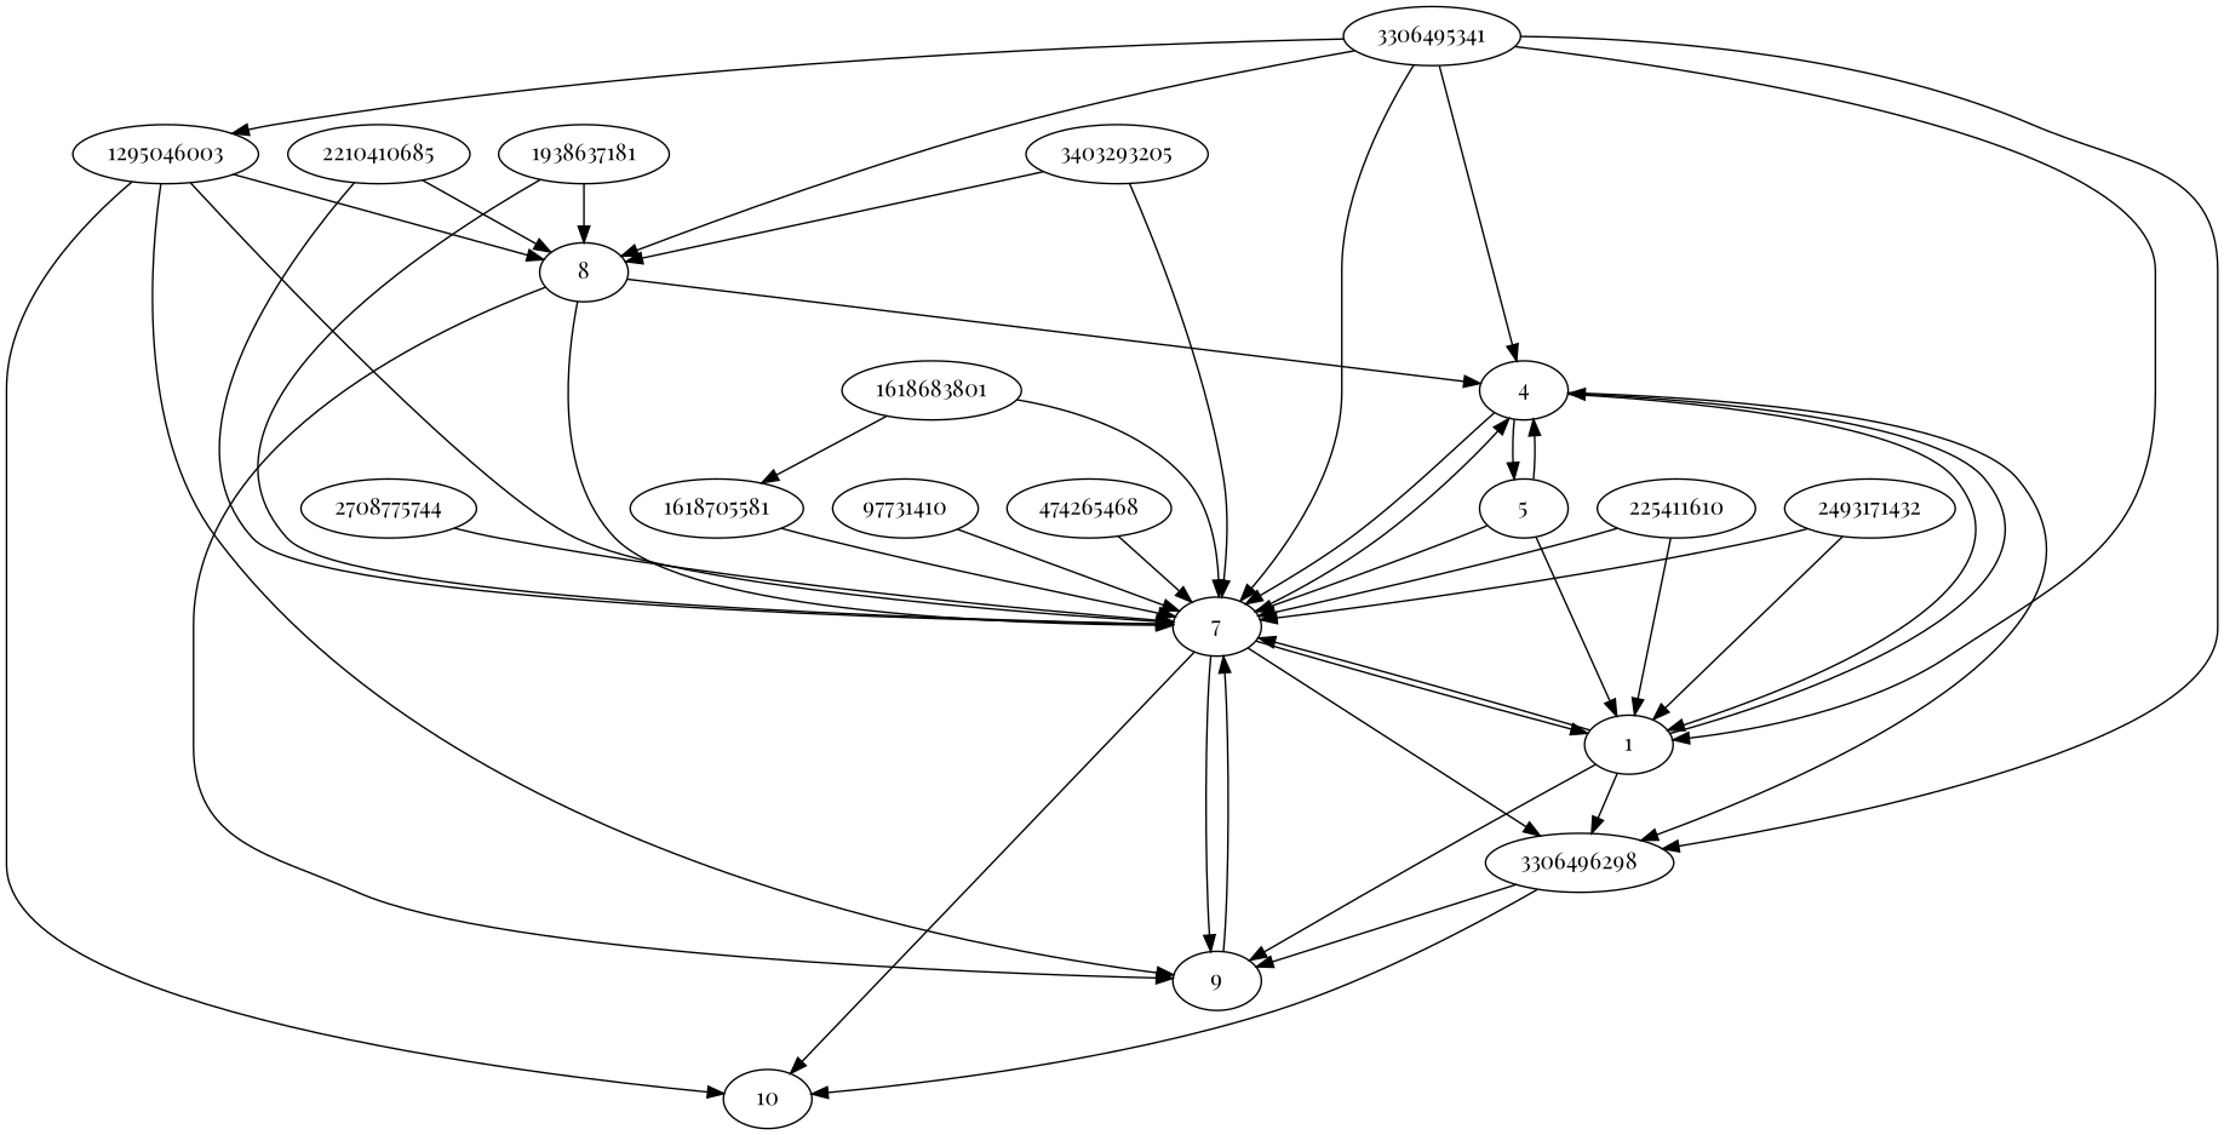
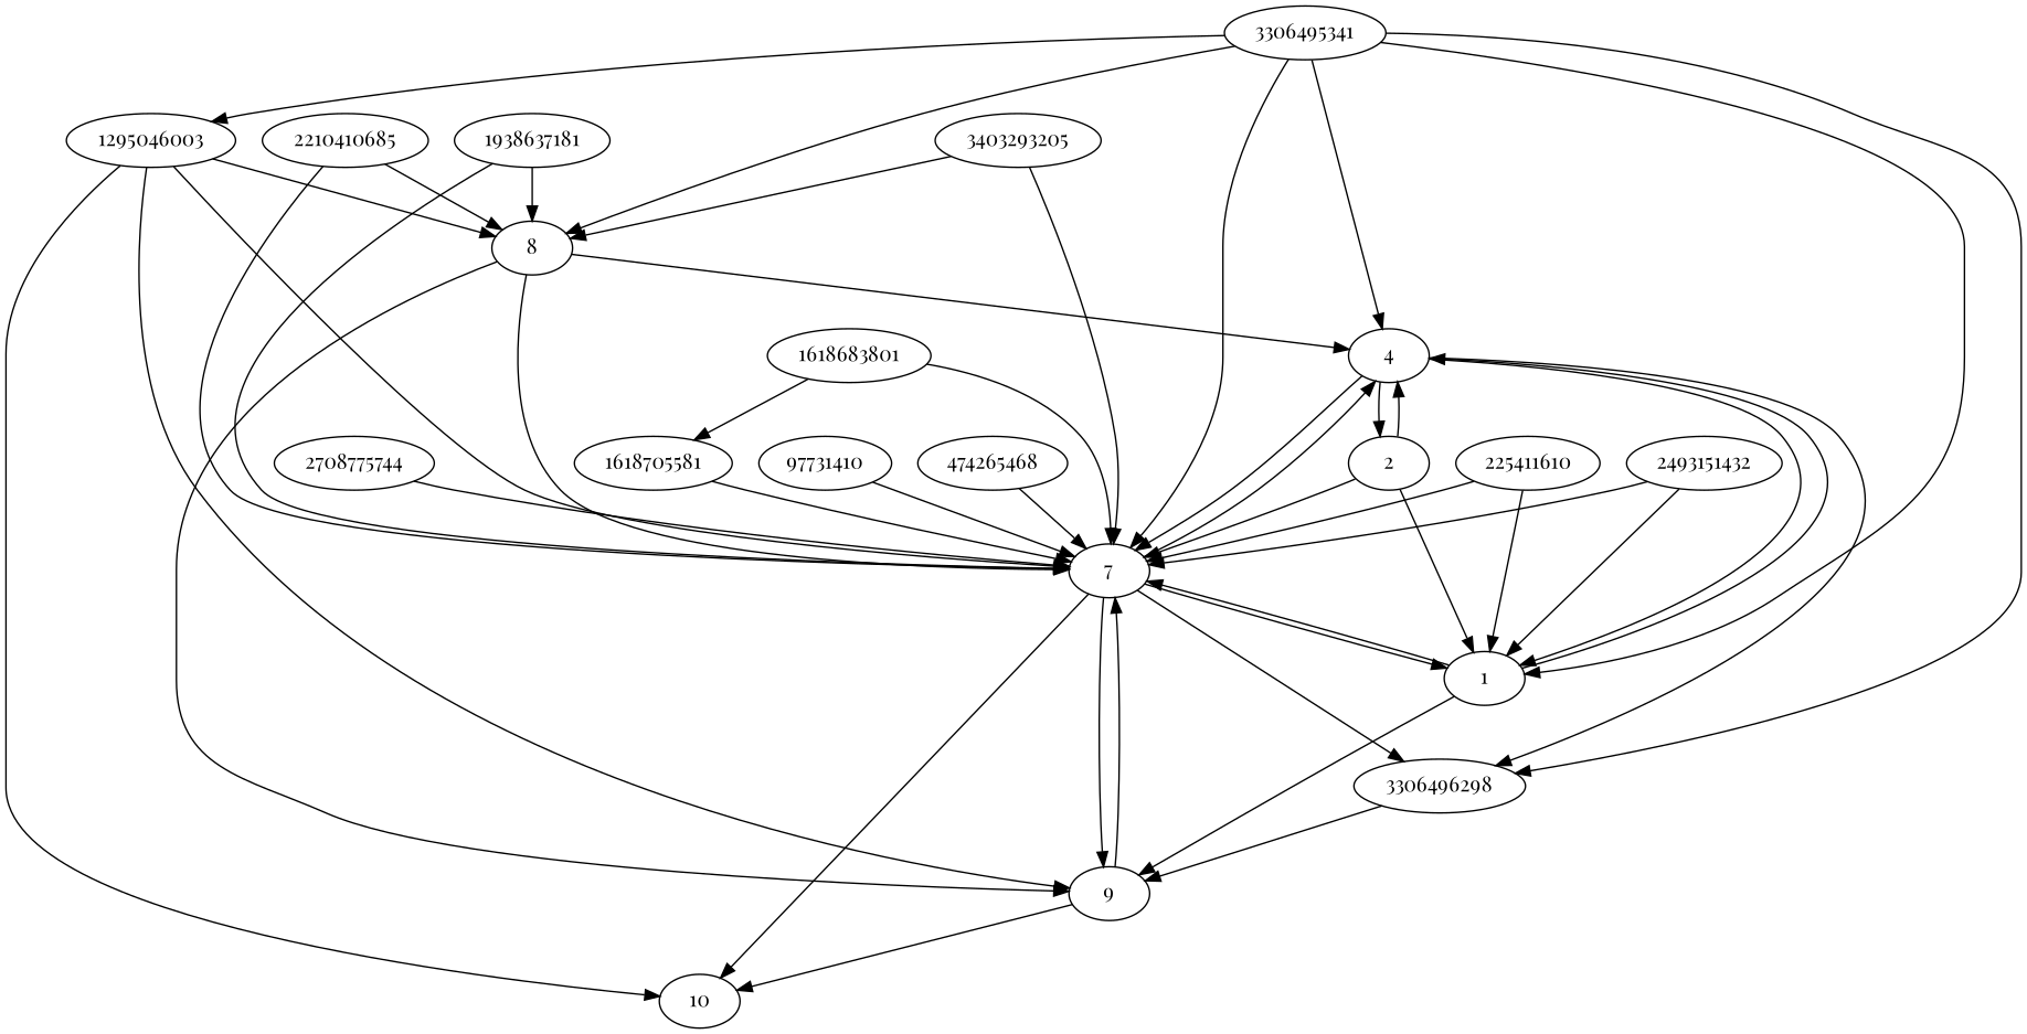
  strict digraph {
    fontname="Playfair Display"
    node [fontname="Playfair Display"]
    edge [fontname="Playfair Display"]
    4
-   5
+   5 [label=2]
    n3 [label=1]
    7
    3306496298
    9
    10
    1295046003
    8
    3403293205
    1618683801
    1618705581
    225411610
    2210410685
    2708775744
    97731410
-   2493171432
+   2493171432 [label=2493151432]
    3306495341
    474265468
    1938637181
    4 -> 5
    4 -> n3
    4 -> 7
    4 -> 3306496298
    5 -> 4
    5 -> n3
    5 -> 7
    n3 -> 4
    n3 -> 7
-   n3 -> 3306496298
    n3 -> 9
    7 -> 4
    7 -> n3
    7 -> 3306496298
    7 -> 9
    7 -> 10
    3306496298 -> 9
-   3306496298 -> 10
+   9 -> 10
    9 -> 7
    1295046003 -> 7
    1295046003 -> 9
    1295046003 -> 10
    1295046003 -> 8
    8 -> 4
    8 -> 7
    8 -> 9
    3403293205 -> 7
    3403293205 -> 8
    1618683801 -> 7
    1618683801 -> 1618705581
    1618705581 -> 7
    225411610 -> n3
    225411610 -> 7
    2210410685 -> 7
    2210410685 -> 8
    2708775744 -> 7
    97731410 -> 7
    2493171432 -> n3
    2493171432 -> 7
    3306495341 -> 4
    3306495341 -> n3
    3306495341 -> 7
    3306495341 -> 3306496298
    3306495341 -> 1295046003
    3306495341 -> 8
    474265468 -> 7
    1938637181 -> 7
    1938637181 -> 8
  }
